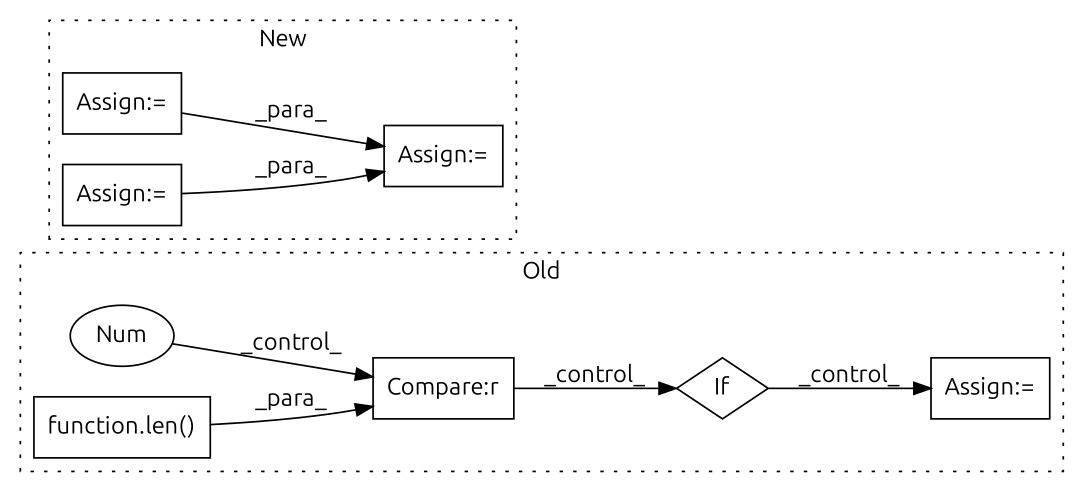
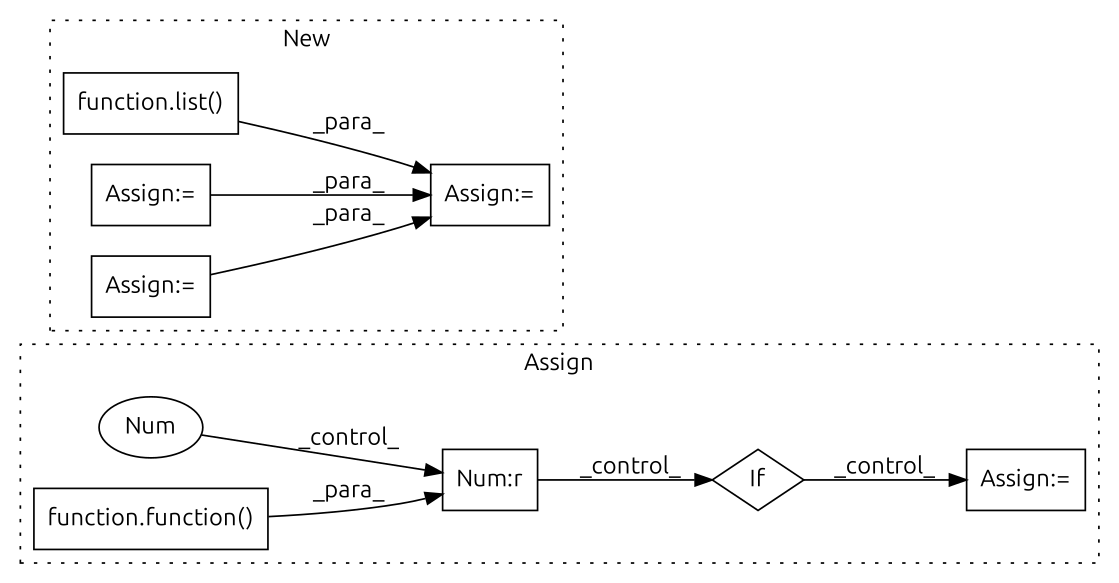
  digraph {
    fontname=Ubuntu
    rankdir=LR
    node [a=68 fontname=Ubuntu l=3 shape=box]
    edge [fontname=Ubuntu]
    n1 [a=96 label=If s=13369 shape=diamond]
    n2 [label="Assign:=" s=13586]
-   n3 [a=40 l=19 label="Compare:r" s=13432]
+   n3 [a=40 l=19 label="Num:r" s=13432]
    n4 [a=76 l=1 label=Num s=13450 shape=ellipse]
-   n5 [a=75 l="4,1" label="function.len()" s="13432,13445"]
+   n5 [a=75 l="4,1" label="function.function()" s="13432,13445"]
+   n6 [a=75 l="26,18" label="function.list()" s="8279,8328"]
    n7 [label="Assign:=" s=14377]
    n8 [l=34 label="Assign:=" s=7232]
    n9 [label="Assign:=" s=13927]
    subgraph cluster_1 {
-     label=Old
+     label=Assign
      style=dotted
      n1
      n2
      n3
      n4
      n5
    }
    subgraph cluster_2 {
      label=New
      style=dotted
+     n6
      n7
      n8
      n9
    }
    n1 -> n2 [label=_control_]
    n3 -> n1 [label=_control_]
    n4 -> n3 [label=_control_]
    n5 -> n3 [label=_para_]
+   n6 -> n7 [label=_para_]
    n8 -> n7 [label=_para_]
    n9 -> n7 [label=_para_]
  }
